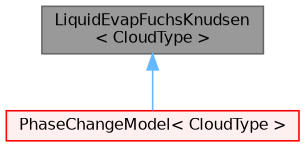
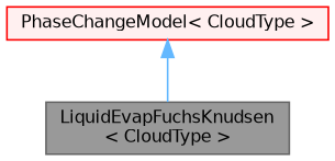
  digraph {
    node [fontname=Helvetica fontsize=10 shape=box style=filled]
    n1 [color=gray40 fillcolor=grey60 fontcolor=black height=0.2 label="LiquidEvapFuchsKnudsen\l\< CloudType \>" width=0.4]
    n2 [color=red fillcolor="#FFF0F0" height=0.2 label="PhaseChangeModel\< CloudType \>" width=0.4]
-   n1 -> n2 [color=steelblue1 dir=back fontname=Helvetica fontsize=10 labelfontname=Helvetica labelfontsize=10 style=solid]
+   n2 -> n1 [color=steelblue1 dir=back fontname=Helvetica fontsize=10 labelfontname=Helvetica labelfontsize=10 style=solid]
  }
